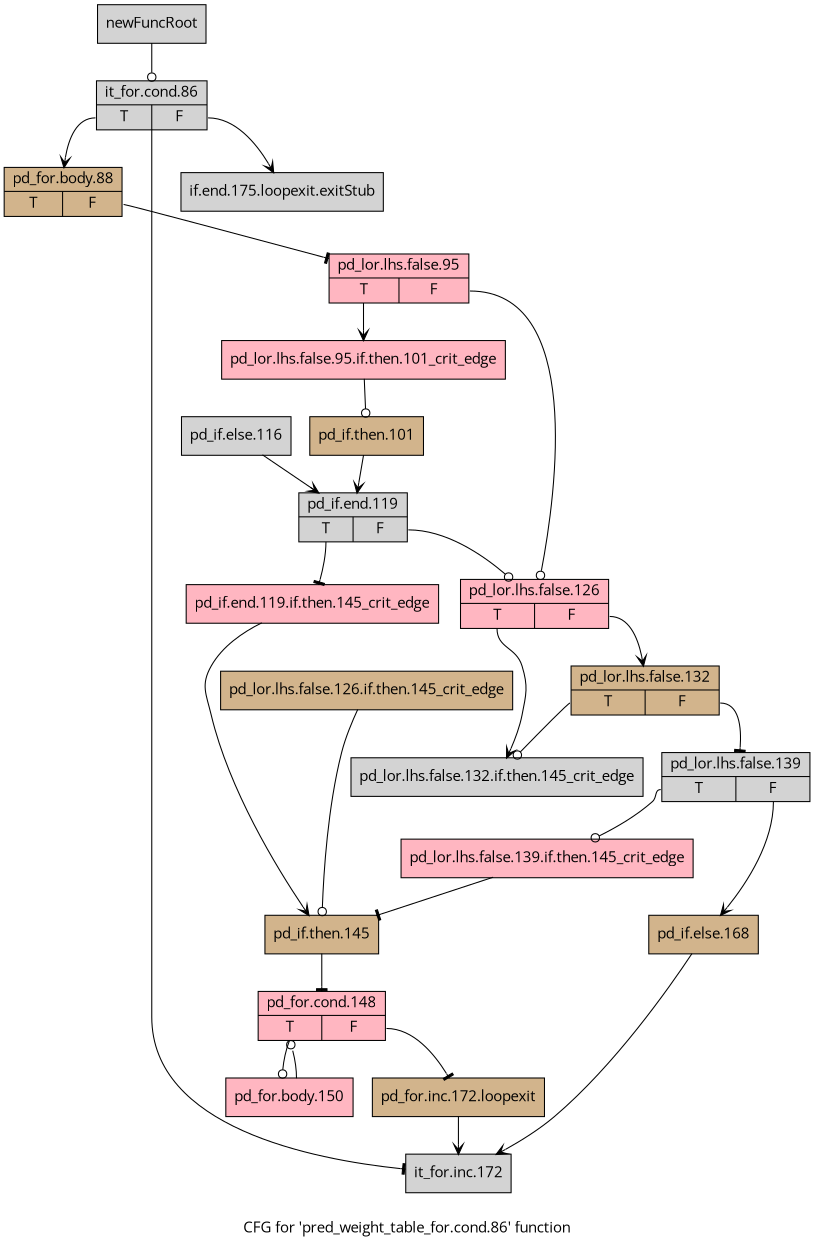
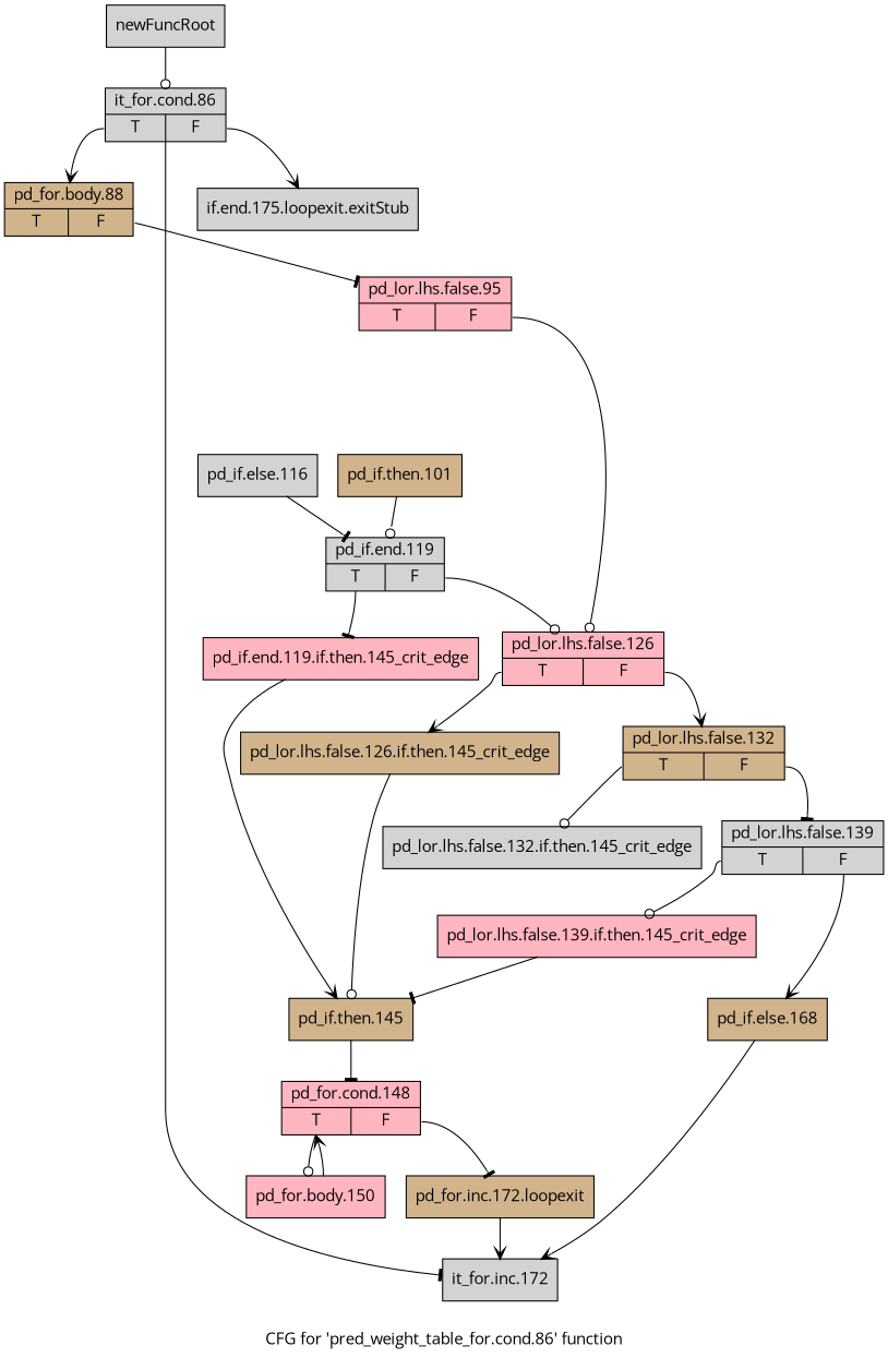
  digraph {
    fontname="Open Sans"
    label="CFG for 'pred_weight_table_for.cond.86' function"
    node [fillcolor=lightgrey fontname="Open Sans" shape=record style=filled]
    edge [arrowhead=vee fontname="Open Sans"]
    n1 [label="{newFuncRoot}"]
    n2 [label="{it_for.cond.86|{<s0>T|<s1>F}}"]
    n3 [label="{if.end.175.loopexit.exitStub}"]
    n4 [fillcolor=tan label="{pd_for.body.88|{<s0>T|<s1>F}}"]
    n5 [label="{it_for.inc.172}"]
    n6 [fillcolor=lightpink label="{pd_lor.lhs.false.95|{<s0>T|<s1>F}}"]
-   n7 [fillcolor=lightpink label="{pd_lor.lhs.false.95.if.then.101_crit_edge}"]
    n8 [fillcolor=lightpink label="{pd_lor.lhs.false.126|{<s0>T|<s1>F}}"]
    n9 [fillcolor=tan label="{pd_if.then.101}"]
    n10 [label="{pd_if.end.119|{<s0>T|<s1>F}}"]
    n11 [label="{pd_if.else.116}"]
    n12 [fillcolor=lightpink label="{pd_if.end.119.if.then.145_crit_edge}"]
    n13 [fillcolor=tan label="{pd_if.then.145}"]
    n14 [fillcolor=tan label="{pd_lor.lhs.false.126.if.then.145_crit_edge}"]
    n15 [fillcolor=tan label="{pd_lor.lhs.false.132|{<s0>T|<s1>F}}"]
    n16 [fillcolor=lightpink label="{pd_for.cond.148|{<s0>T|<s1>F}}"]
    n17 [label="{pd_lor.lhs.false.132.if.then.145_crit_edge}"]
    n18 [label="{pd_lor.lhs.false.139|{<s0>T|<s1>F}}"]
    n19 [fillcolor=lightpink label="{pd_lor.lhs.false.139.if.then.145_crit_edge}"]
    n20 [fillcolor=tan label="{pd_if.else.168}"]
    n21 [fillcolor=lightpink label="{pd_for.body.150}"]
    n22 [fillcolor=tan label="{pd_for.inc.172.loopexit}"]
    n1 -> n2 [arrowhead=odot]
    n2 -> n3 [tailport=s1]
    n2 -> n4 [tailport=s0]
    n2 -> n5 [arrowhead=tee]
    n4 -> n6 [arrowhead=tee tailport=s1]
-   n6 -> n7 [tailport=s0]
    n6 -> n8 [arrowhead=odot tailport=s1]
-   n7 -> n9 [arrowhead=odot]
-   n8 -> n17 [tailport=s0]
+   n8 -> n14 [tailport=s0]
    n8 -> n15 [tailport=s1]
-   n9 -> n10
+   n9 -> n10 [arrowhead=odot]
    n10 -> n8 [arrowhead=odot tailport=s1]
    n10 -> n12 [arrowhead=tee tailport=s0]
-   n11 -> n10
+   n11 -> n10 [arrowhead=tee]
    n12 -> n13
    n13 -> n16 [arrowhead=tee]
    n14 -> n13 [arrowhead=odot]
    n15 -> n17 [arrowhead=odot tailport=s0]
    n15 -> n18 [arrowhead=tee tailport=s1]
    n16 -> n21 [arrowhead=odot tailport=s0]
    n16 -> n22 [arrowhead=tee tailport=s1]
    n18 -> n19 [arrowhead=odot tailport=s0]
    n18 -> n20 [tailport=s1]
    n19 -> n13 [arrowhead=tee]
    n20 -> n5
-   n21 -> n16 [arrowhead=odot]
+   n21 -> n16
    n22 -> n5
  }
